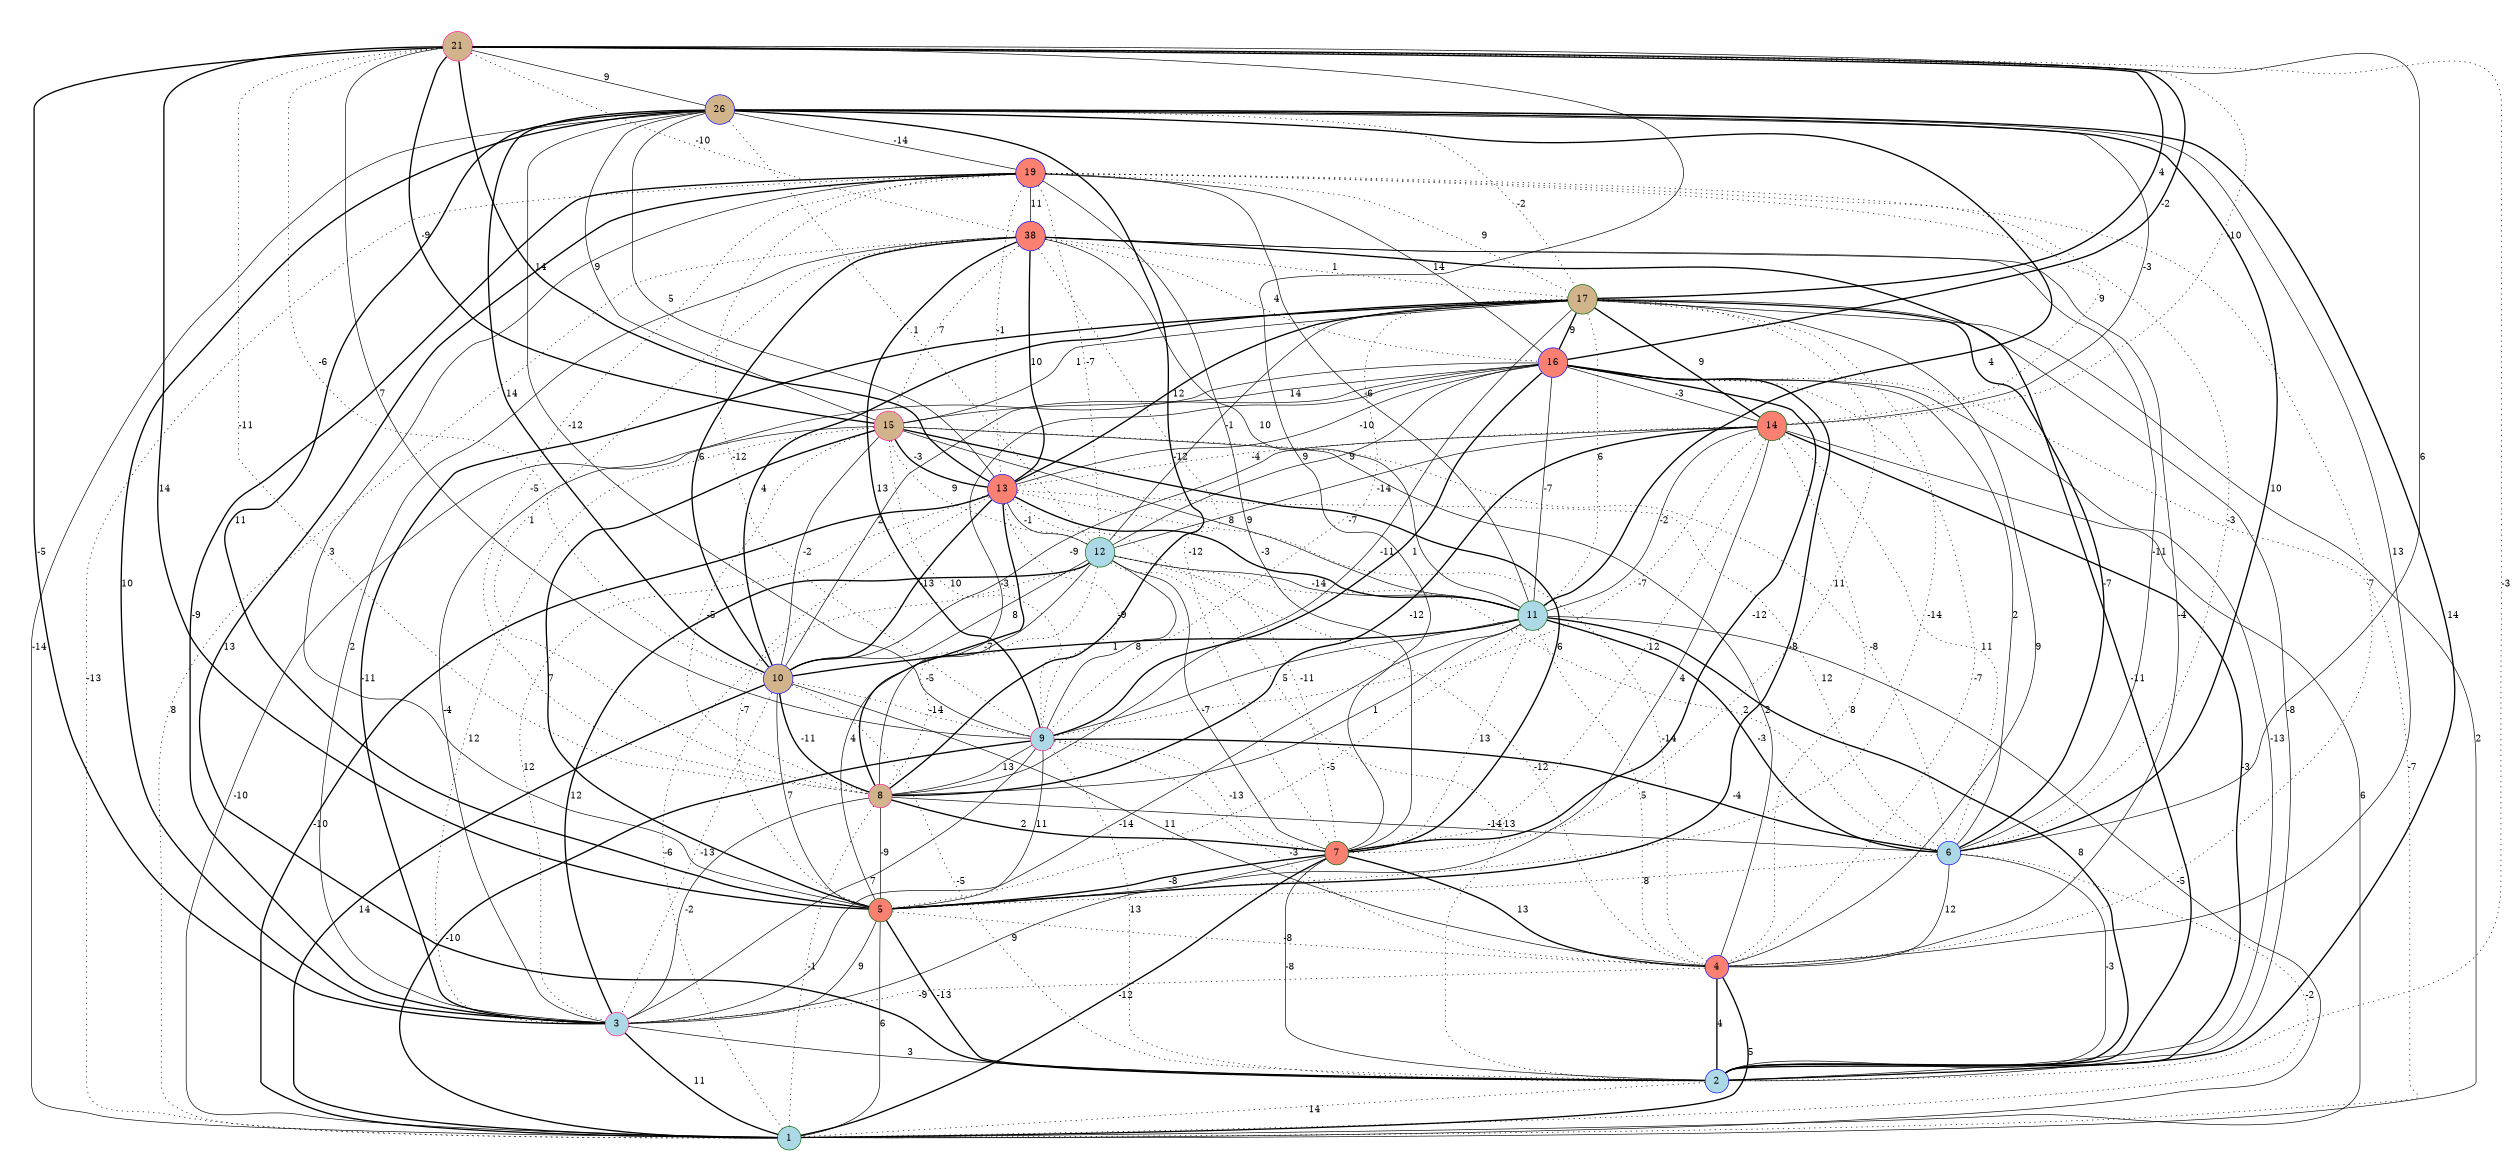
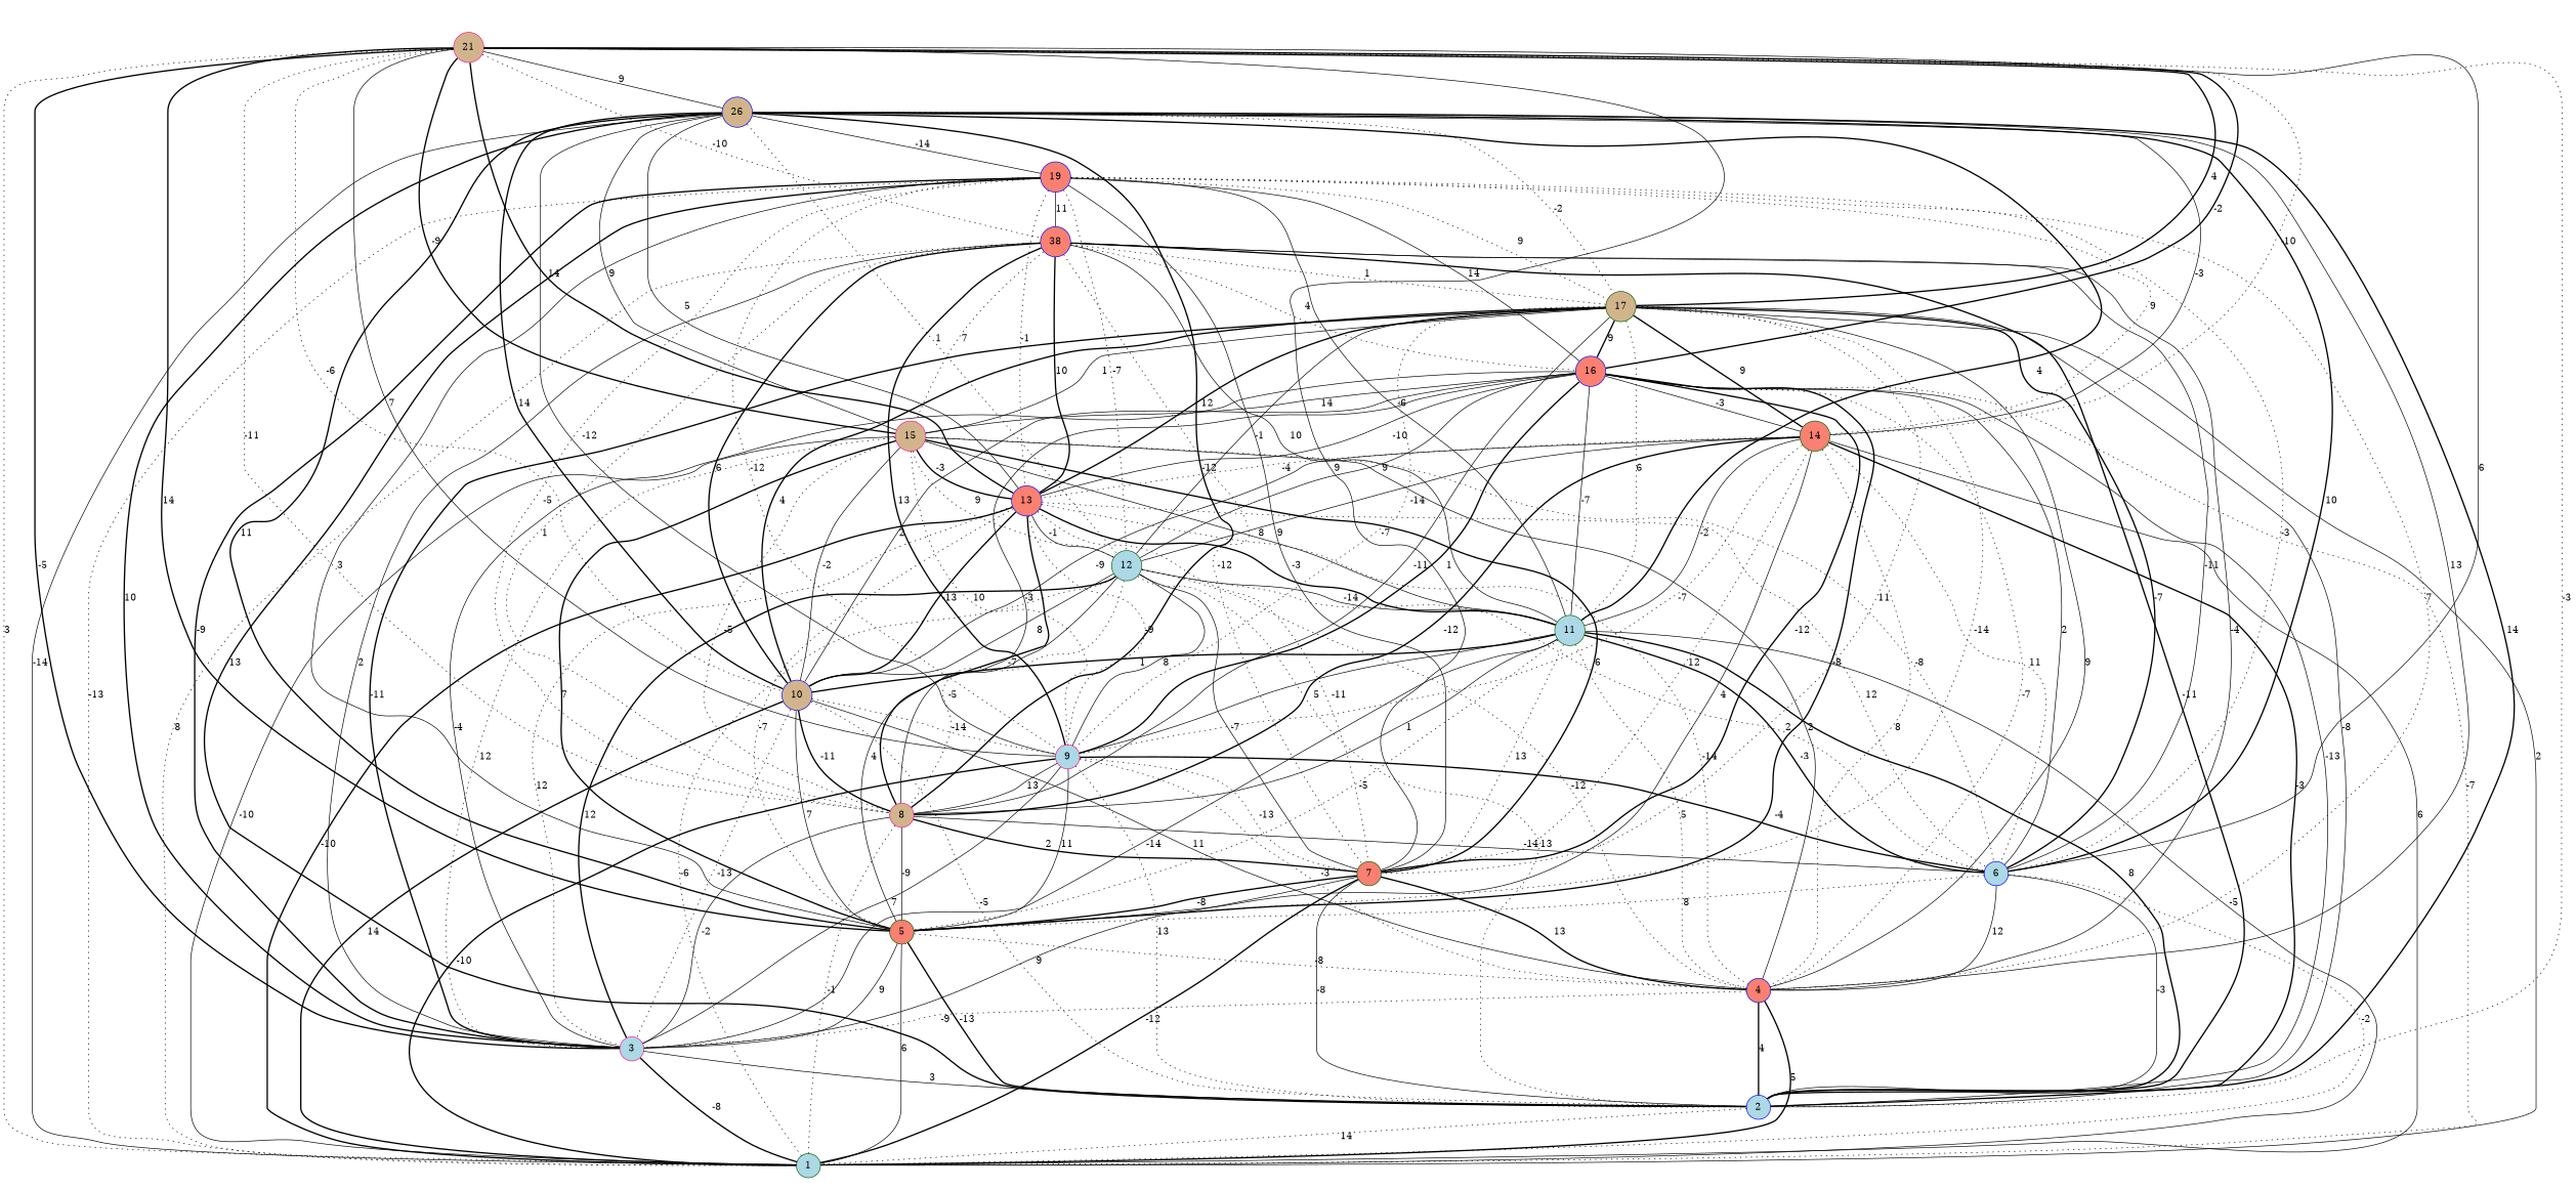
  graph {
    fontname="Helvetica,Arial,sans-serif"
    node [color=blue fillcolor=salmon shape=circle style=filled]
    edge [style=solid]
    21 [color=deeppink fillcolor=tan]
    1 [color=darkgreen fillcolor=lightblue]
    2 [fillcolor=lightblue]
    3 [color=deeppink fillcolor=lightblue]
    5 [color=darkgreen]
    6 [fillcolor=lightblue]
    7 [color=darkgreen]
    8 [color=deeppink fillcolor=tan]
    9 [color=deeppink fillcolor=lightblue]
    10 [fillcolor=tan]
    13
    14 [color=darkgreen]
    15 [color=deeppink fillcolor=tan]
    16
    17 [color=darkgreen fillcolor=tan]
    n16 [label=38]
    n17 [fillcolor=tan label=26]
    4
    11 [color=darkgreen fillcolor=lightblue]
    12 [color=darkgreen fillcolor=lightblue]
    19
+   21 -- 1 [label=3 style=dotted]
    21 -- 2 [label=-3 style=dotted]
    21 -- 3 [label=-5 style=bold]
    21 -- 5 [label=14 style=bold]
    21 -- 6 [label=6]
    21 -- 7 [label=9]
    21 -- 8 [label=-11 style=dotted]
    21 -- 9 [label=7]
    21 -- 10 [label=-6 style=dotted]
    21 -- 13 [label=14 style=bold]
    21 -- 14 [label=-10 style=dotted]
    21 -- 15 [label=-9 style=bold]
    21 -- 16 [label=-2 style=bold]
    21 -- 17 [label=4 style=bold]
    21 -- n16 [label=-10 style=dotted]
    21 -- n17 [label=9]
    2 -- 1 [label=14 style=dotted]
-   3 -- 1 [label=11 style=bold]
+   3 -- 1 [label=-8 style=bold]
    3 -- 2 [label=3]
    5 -- 1 [label=6]
    5 -- 2 [label=-13 style=bold]
    5 -- 3 [label=9]
    5 -- 4 [label=-8 style=dotted]
    6 -- 1 [label=-2 style=dotted]
    6 -- 2 [label=-3]
    6 -- 5 [label=8 style=dotted]
    6 -- 4 [label=12]
    7 -- 1 [label=-12 style=bold]
    7 -- 2 [label=-8]
    7 -- 3 [label=9]
    7 -- 5 [label=-8 style=bold]
    7 -- 4 [label=13 style=bold]
    8 -- 1 [label=-1 style=dotted]
    8 -- 3 [label=-2]
    8 -- 5 [label=-9]
    8 -- 6 [label=-14]
    8 -- 7 [label=2 style=bold]
    9 -- 1 [label=-10 style=bold]
    9 -- 2 [label=13 style=dotted]
    9 -- 3 [label=7]
    9 -- 5 [label=11]
    9 -- 6 [label=-4 style=bold]
    9 -- 7 [label=-13 style=dotted]
    9 -- 8 [label=13]
    9 -- 4 [label=-3 style=dotted]
    10 -- 1 [label=14 style=bold]
    10 -- 2 [label=-5 style=dotted]
    10 -- 3 [label=-13 style=dotted]
    10 -- 5 [label=7]
    10 -- 8 [label=-11 style=bold]
    10 -- 9 [label=-14 style=dotted]
    10 -- 4 [label=11]
    13 -- 1 [label=-10 style=bold]
    13 -- 3 [label=12 style=dotted]
    13 -- 5 [label=-7 style=dotted]
    13 -- 6 [label=12 style=dotted]
    13 -- 7 [label=-11 style=dotted]
    13 -- 8 [label=-7 style=bold]
    13 -- 9 [label=-9 style=dotted]
    13 -- 10 [label=-13 style=bold]
    13 -- 4 [label=-14 style=dotted]
    13 -- 11 [label=-3 style=bold]
    13 -- 12 [label=-1]
    14 -- 1 [label=6]
    14 -- 2 [label=-3 style=bold]
    14 -- 5 [label=4]
    14 -- 6 [label=11 style=dotted]
    14 -- 7 [label=12 style=dotted]
    14 -- 8 [label=-12 style=bold]
    14 -- 9 [label=-7 style=dotted]
    14 -- 10 [label=-9]
    14 -- 13 [label=-4 style=dotted]
    14 -- 4 [label=8 style=dotted]
    14 -- 11 [label=-2]
    14 -- 12 [label=-14]
    15 -- 1 [label=-10]
    15 -- 3 [label=12 style=dotted]
    15 -- 5 [label=7 style=bold]
    15 -- 6 [label=-8 style=dotted]
    15 -- 7 [label=6 style=bold]
    15 -- 8 [label=-5 style=dotted]
    15 -- 9 [label=10 style=dotted]
    15 -- 10 [label=-2]
    15 -- 13 [label=-3 style=bold]
    15 -- 4 [label=2]
    15 -- 11 [label=8]
    15 -- 12 [label=9 style=dotted]
    16 -- 1 [label=-7 style=dotted]
    16 -- 2 [label=-13]
    16 -- 3 [label=-4]
    16 -- 5 [label=-8 style=bold]
    16 -- 6 [label=2]
    16 -- 7 [label=-12 style=bold]
    16 -- 8 [label=-3]
    16 -- 9 [label=1 style=bold]
    16 -- 10 [label=2]
    16 -- 13 [label=-10]
    16 -- 14 [label=-3]
    16 -- 15 [label=14]
    16 -- 4 [label=-7 style=dotted]
    16 -- 11 [label=-7]
    16 -- 12 [label=9]
    17 -- 1 [label=2]
    17 -- 2 [label=-8]
    17 -- 3 [label=-11 style=bold]
    17 -- 5 [label=-14 style=dotted]
    17 -- 6 [label=-7 style=bold]
    17 -- 7 [label=11 style=dotted]
    17 -- 8 [label=-11]
    17 -- 9 [label=-7 style=dotted]
    17 -- 10 [label=4 style=bold]
    17 -- 13 [label=12 style=bold]
    17 -- 14 [label=9 style=bold]
    17 -- 15 [label=1]
    17 -- 16 [label=9 style=bold]
    17 -- 4 [label=9]
    17 -- 11 [label=6 style=dotted]
    17 -- 12 [label=-1]
    n16 -- 1 [label=8 style=dotted]
    n16 -- 2 [label=-11 style=bold]
    n16 -- 3 [label=2]
    n16 -- 6 [label=-11]
    n16 -- 7 [label=-12 style=dotted]
    n16 -- 8 [label=1 style=dotted]
    n16 -- 9 [label=13 style=bold]
    n16 -- 10 [label=6 style=bold]
    n16 -- 13 [label=10 style=bold]
    n16 -- 15 [label=7 style=dotted]
    n16 -- 16 [label=4 style=dotted]
    n16 -- 17 [label=1 style=dotted]
    n16 -- 4 [label=-4]
    n16 -- 11 [label=10]
    n17 -- 1 [label=-14]
    n17 -- 2 [label=14 style=bold]
    n17 -- 3 [label=10 style=bold]
    n17 -- 5 [label=11 style=bold]
    n17 -- 6 [label=10 style=bold]
    n17 -- 8 [label=-12 style=bold]
    n17 -- 9 [label=-12]
    n17 -- 10 [label=14 style=bold]
    n17 -- 13 [label=5]
    n17 -- 14 [label=-3]
    n17 -- 15 [label=9]
    n17 -- 17 [label=-2 style=dotted]
    n17 -- 4 [label=13]
    n17 -- 11 [label=4 style=bold]
    n17 -- 12 [label=1 style=dotted]
    n17 -- 19 [label=-14]
    4 -- 1 [label=5 style=bold]
    4 -- 2 [label=4 style=bold]
    4 -- 3 [label=-9 style=dotted]
    11 -- 1 [label=-5]
    11 -- 2 [label=8 style=bold]
    11 -- 3 [label=-14]
    11 -- 5 [label=-5 style=dotted]
    11 -- 6 [label=-3 style=bold]
    11 -- 7 [label=13 style=dotted]
    11 -- 8 [label=1]
    11 -- 9 [label=5]
    11 -- 10 [label=1 style=bold]
    11 -- 4 [label=5 style=dotted]
    12 -- 1 [label=-6 style=dotted]
    12 -- 2 [label=13 style=dotted]
    12 -- 3 [label=12 style=bold]
    12 -- 5 [label=4]
    12 -- 6 [label=2 style=dotted]
    12 -- 7 [label=-7]
    12 -- 8 [label=-5 style=dotted]
    12 -- 9 [label=8]
    12 -- 10 [label=8]
    12 -- 4 [label=-12 style=dotted]
    12 -- 11 [label=-14]
    19 -- 1 [label=-13 style=dotted]
    19 -- 2 [label=13 style=bold]
    19 -- 3 [label=-9 style=bold]
    19 -- 5 [label=3]
    19 -- 6 [label=-3 style=dotted]
    19 -- 7 [label=9]
    19 -- 8 [label=-5 style=dotted]
    19 -- 9 [label=-12 style=dotted]
    19 -- 13 [label=-1 style=dotted]
    19 -- 14 [label=9 style=dotted]
    19 -- 16 [label=14]
    19 -- 17 [label=9 style=dotted]
    19 -- n16 [label=11]
    19 -- 4 [label=7 style=dotted]
    19 -- 11 [label=-6]
    19 -- 12 [label=-7 style=dotted]
  }
